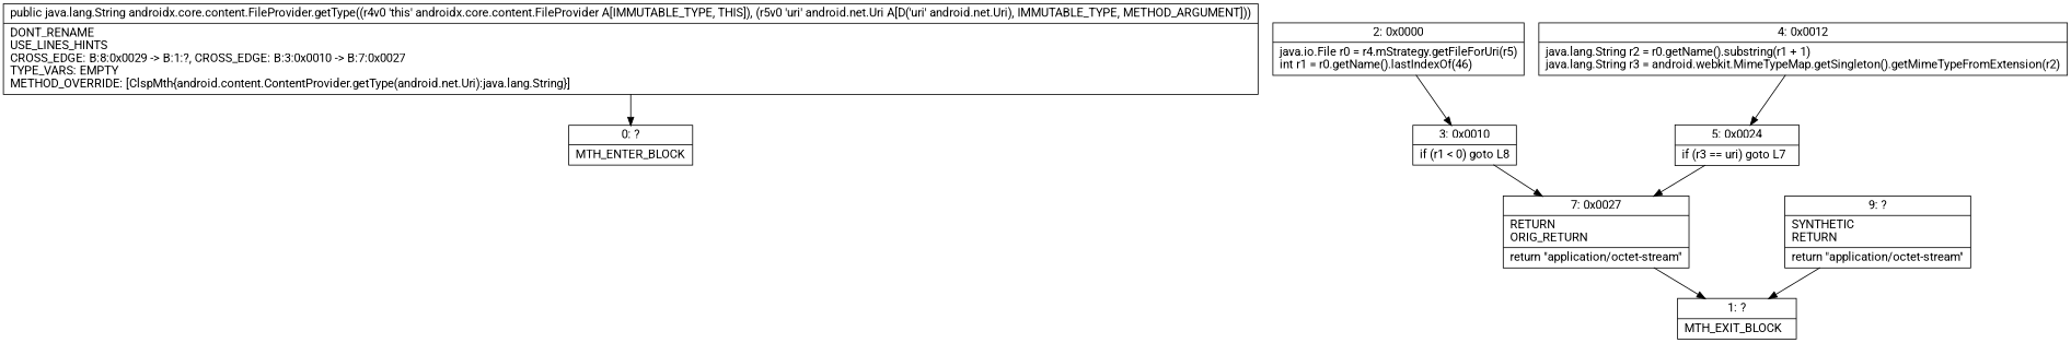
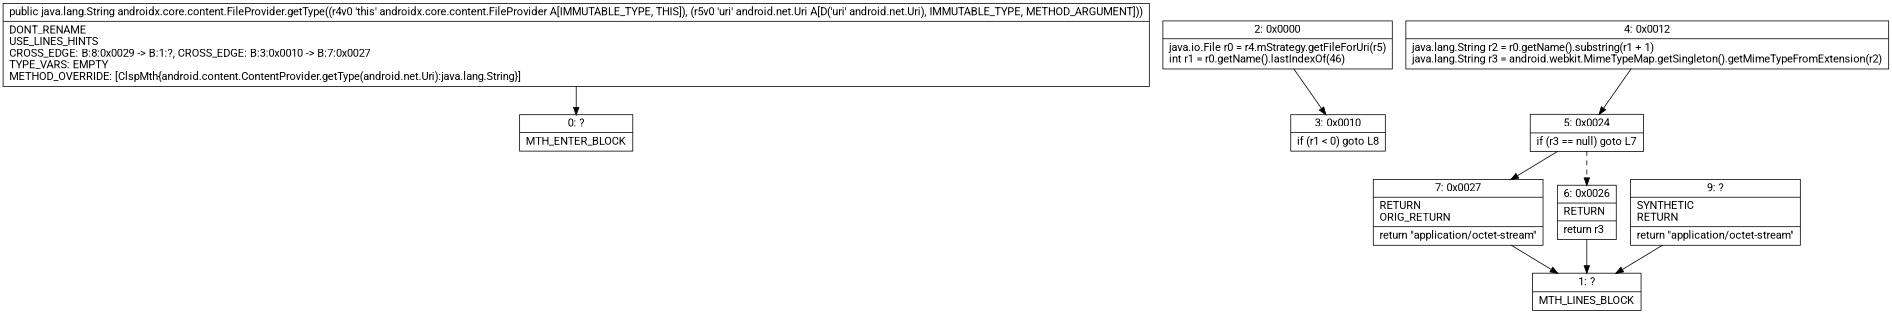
  digraph {
    fontname=Roboto
    node [fontname=Roboto shape=record]
    edge [fontname=Roboto]
    n1 [label="{0\:\ ?|MTH_ENTER_BLOCK\l}"]
    n2 [label="{2\:\ 0x0000|java.io.File r0 = r4.mStrategy.getFileForUri(r5)\lint r1 = r0.getName().lastIndexOf(46)\l}"]
    n3 [label="{3\:\ 0x0010|if (r1 \< 0) goto L8\l}"]
    n4 [label="{7\:\ 0x0027|RETURN\lORIG_RETURN\l|return \"application\/octet\-stream\"\l}"]
    n5 [label="{4\:\ 0x0012|java.lang.String r2 = r0.getName().substring(r1 + 1)\ljava.lang.String r3 = android.webkit.MimeTypeMap.getSingleton().getMimeTypeFromExtension(r2)\l}"]
-   n6 [label="{5\:\ 0x0024|if (r3 == uri) goto L7\l}"]
-   n7 [label="{1\:\ ?|MTH_EXIT_BLOCK\l}"]
+   n6 [label="{5\:\ 0x0024|if (r3 == null) goto L7\l}"]
+   n7 [label="{1\:\ ?|MTH_LINES_BLOCK\l}"]
+   n8 [label="{6\:\ 0x0026|RETURN\l|return r3\l}"]
    n9 [label="{9\:\ ?|SYNTHETIC\lRETURN\l|return \"application\/octet\-stream\"\l}"]
    n10 [label="{public java.lang.String androidx.core.content.FileProvider.getType((r4v0 'this' androidx.core.content.FileProvider A[IMMUTABLE_TYPE, THIS]), (r5v0 'uri' android.net.Uri A[D('uri' android.net.Uri), IMMUTABLE_TYPE, METHOD_ARGUMENT]))  | DONT_RENAME\lUSE_LINES_HINTS\lCROSS_EDGE: B:8:0x0029 \-\> B:1:?, CROSS_EDGE: B:3:0x0010 \-\> B:7:0x0027\lTYPE_VARS: EMPTY\lMETHOD_OVERRIDE: [ClspMth\{android.content.ContentProvider.getType(android.net.Uri):java.lang.String\}]\l}"]
    n2 -> n3
-   n3 -> n4
    n4 -> n7
    n5 -> n6
    n6 -> n4
+   n6 -> n8 [style=dashed]
+   n8 -> n7
    n9 -> n7
    n10 -> n1
  }
